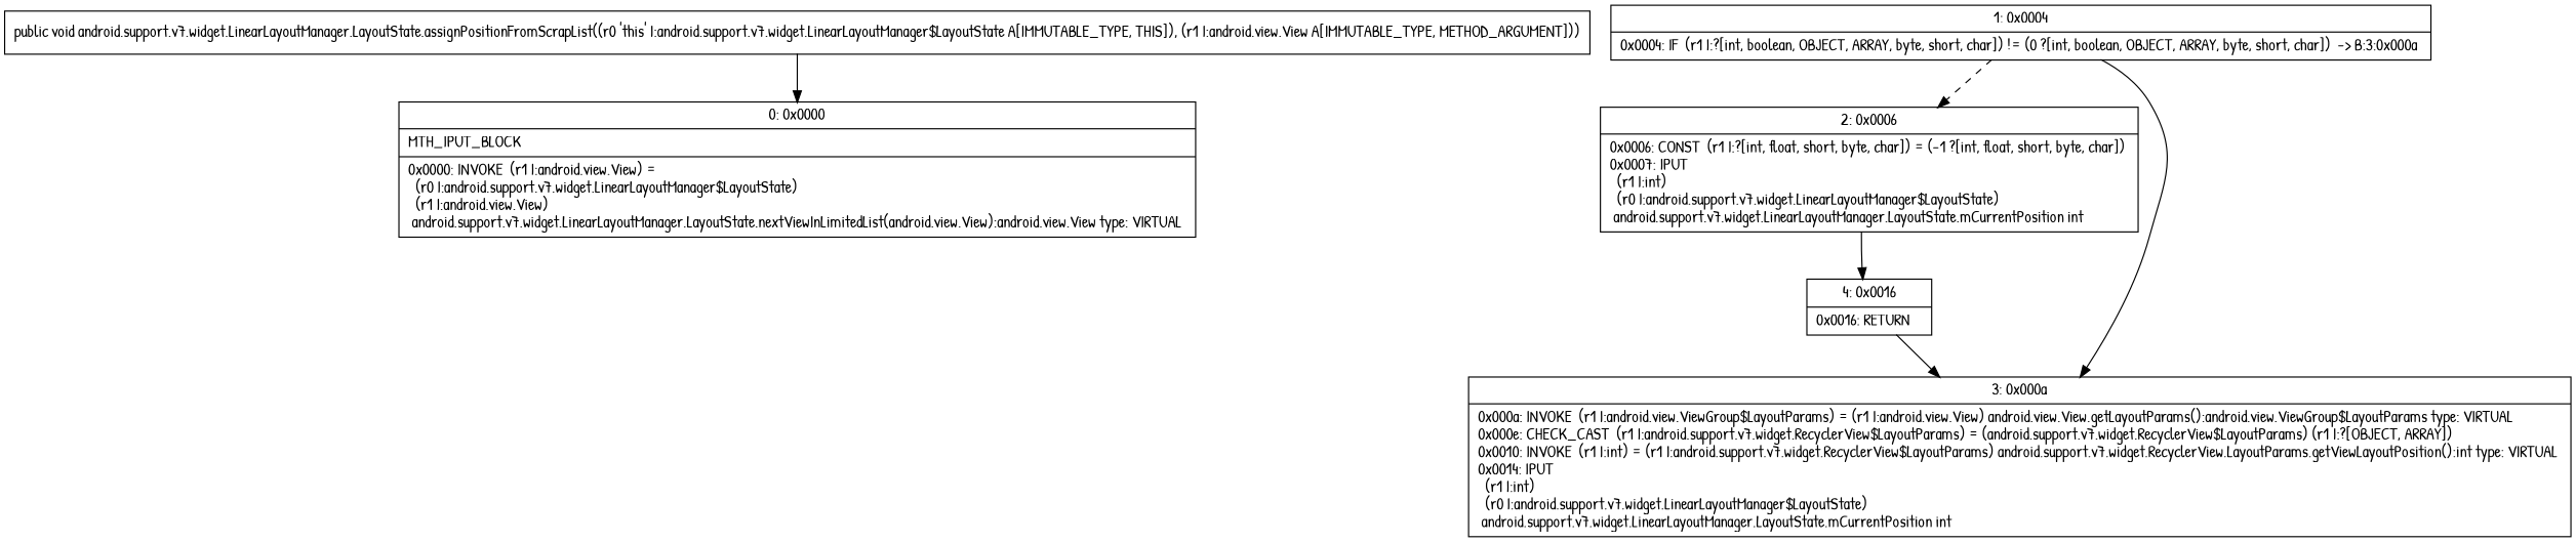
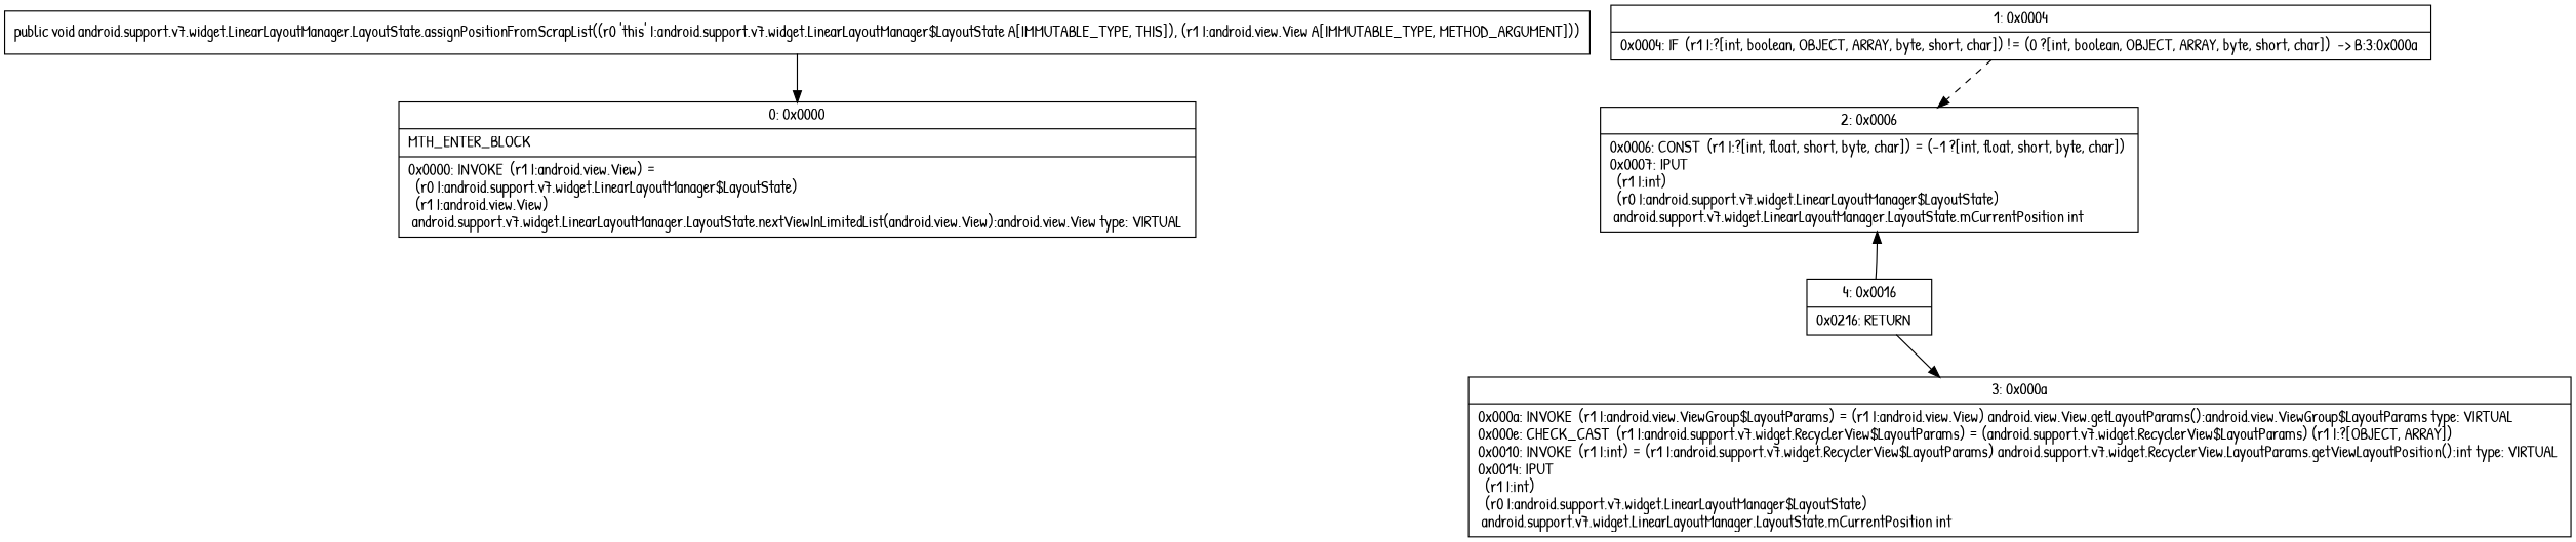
  digraph {
    fontname="Patrick Hand"
    node [fontname="Patrick Hand" shape=record]
    edge [fontname="Patrick Hand"]
-   n1 [label="{0\:\ 0x0000|MTH_IPUT_BLOCK\l|0x0000: INVOKE  (r1 I:android.view.View) = \l  (r0 I:android.support.v7.widget.LinearLayoutManager$LayoutState)\l  (r1 I:android.view.View)\l android.support.v7.widget.LinearLayoutManager.LayoutState.nextViewInLimitedList(android.view.View):android.view.View type: VIRTUAL \l}"]
+   n1 [label="{0\:\ 0x0000|MTH_ENTER_BLOCK\l|0x0000: INVOKE  (r1 I:android.view.View) = \l  (r0 I:android.support.v7.widget.LinearLayoutManager$LayoutState)\l  (r1 I:android.view.View)\l android.support.v7.widget.LinearLayoutManager.LayoutState.nextViewInLimitedList(android.view.View):android.view.View type: VIRTUAL \l}"]
    n2 [label="{1\:\ 0x0004|0x0004: IF  (r1 I:?[int, boolean, OBJECT, ARRAY, byte, short, char]) != (0 ?[int, boolean, OBJECT, ARRAY, byte, short, char])  \-\> B:3:0x000a \l}"]
    n3 [label="{2\:\ 0x0006|0x0006: CONST  (r1 I:?[int, float, short, byte, char]) = (\-1 ?[int, float, short, byte, char]) \l0x0007: IPUT  \l  (r1 I:int)\l  (r0 I:android.support.v7.widget.LinearLayoutManager$LayoutState)\l android.support.v7.widget.LinearLayoutManager.LayoutState.mCurrentPosition int \l}"]
    n4 [label="{3\:\ 0x000a|0x000a: INVOKE  (r1 I:android.view.ViewGroup$LayoutParams) = (r1 I:android.view.View) android.view.View.getLayoutParams():android.view.ViewGroup$LayoutParams type: VIRTUAL \l0x000e: CHECK_CAST  (r1 I:android.support.v7.widget.RecyclerView$LayoutParams) = (android.support.v7.widget.RecyclerView$LayoutParams) (r1 I:?[OBJECT, ARRAY]) \l0x0010: INVOKE  (r1 I:int) = (r1 I:android.support.v7.widget.RecyclerView$LayoutParams) android.support.v7.widget.RecyclerView.LayoutParams.getViewLayoutPosition():int type: VIRTUAL \l0x0014: IPUT  \l  (r1 I:int)\l  (r0 I:android.support.v7.widget.LinearLayoutManager$LayoutState)\l android.support.v7.widget.LinearLayoutManager.LayoutState.mCurrentPosition int \l}"]
-   n5 [label="{4\:\ 0x0016|0x0016: RETURN   \l}"]
+   n5 [label="{4\:\ 0x0016|0x0216: RETURN   \l}"]
    n6 [label="{public void android.support.v7.widget.LinearLayoutManager.LayoutState.assignPositionFromScrapList((r0 'this' I:android.support.v7.widget.LinearLayoutManager$LayoutState A[IMMUTABLE_TYPE, THIS]), (r1 I:android.view.View A[IMMUTABLE_TYPE, METHOD_ARGUMENT])) }"]
    n2 -> n3 [style=dashed]
-   n2 -> n4
-   n3 -> n5
+   n5 -> n3
    n5 -> n4
    n6 -> n1
  }
